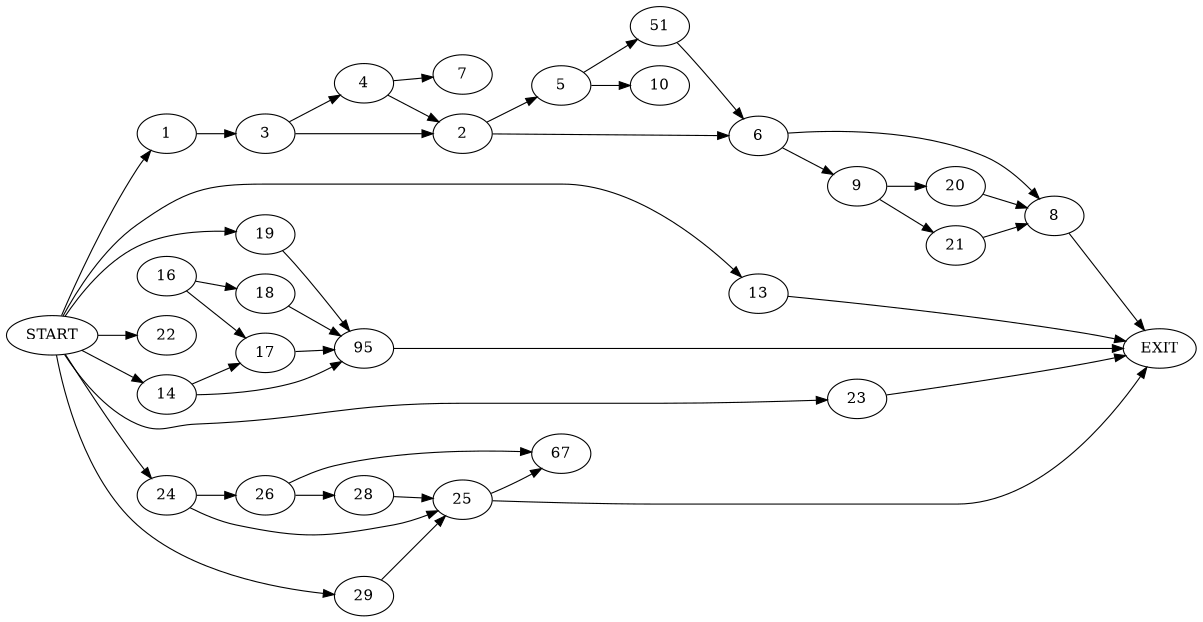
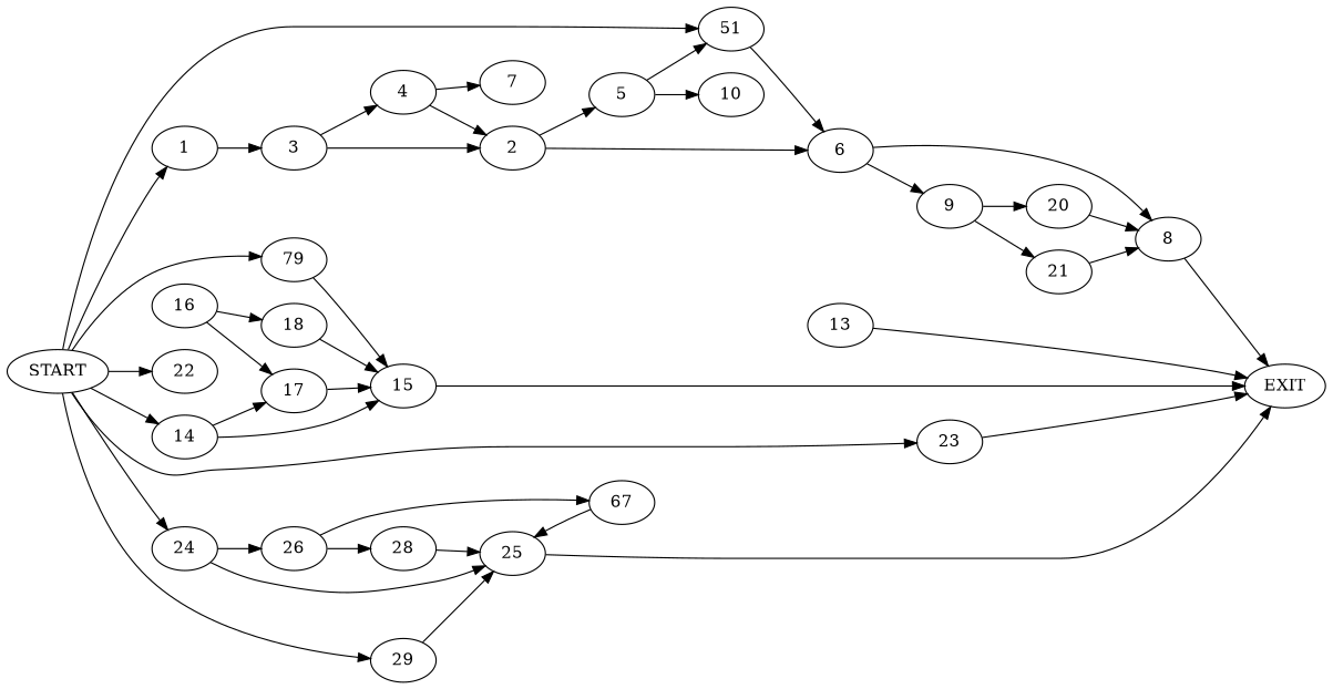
  digraph {
    rankdir=LR
    n1 [label=START]
    1
    13
    14
-   19
+   19 [label=79]
    22
    23
    24
    29
    3
    n11 [label=EXIT]
-   15 [label=95]
+   15
    17
    25
    26
    2
    5
    6
    4
    10
    n21 [label=51]
    8
    9
    7
    20
    21
    16
    18
    n29 [label=67]
    28
    n1 -> 1
-   n1 -> 13
+   n1 -> n21
    n1 -> 14
    n1 -> 19
    n1 -> 22
    n1 -> 23
    n1 -> 24
    n1 -> 29
    1 -> 3
    13 -> n11
    14 -> 15
    14 -> 17
    19 -> 15
    23 -> n11
    24 -> 25
    24 -> 26
    29 -> 25
    3 -> 2
    3 -> 4
    15 -> n11
    17 -> 15
    25 -> n11
    26 -> n29
    26 -> 28
    2 -> 5
    2 -> 6
    5 -> 10
    5 -> n21
    6 -> 8
    6 -> 9
    4 -> 2
    4 -> 7
    n21 -> 6
    8 -> n11
    9 -> 20
    9 -> 21
    20 -> 8
    21 -> 8
    16 -> 17
    16 -> 18
    18 -> 15
-   25 -> n29
+   n29 -> 25
    28 -> 25
  }
